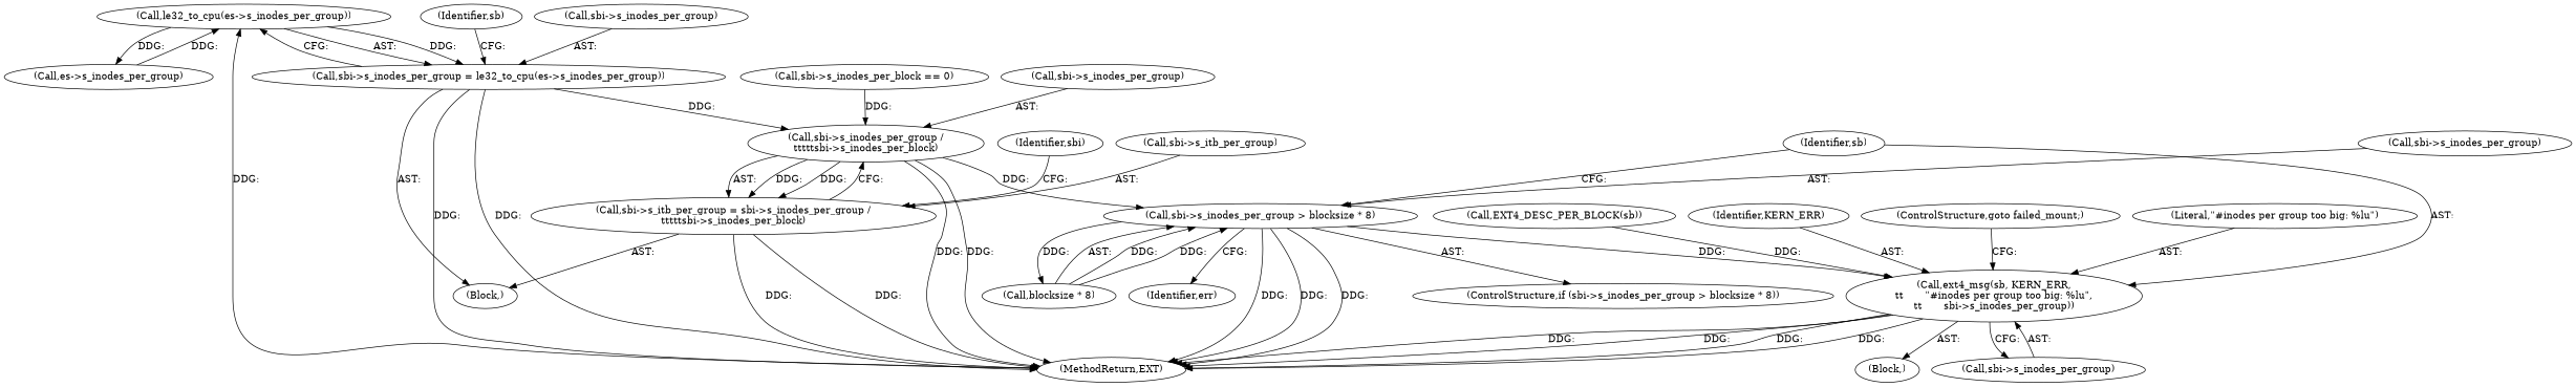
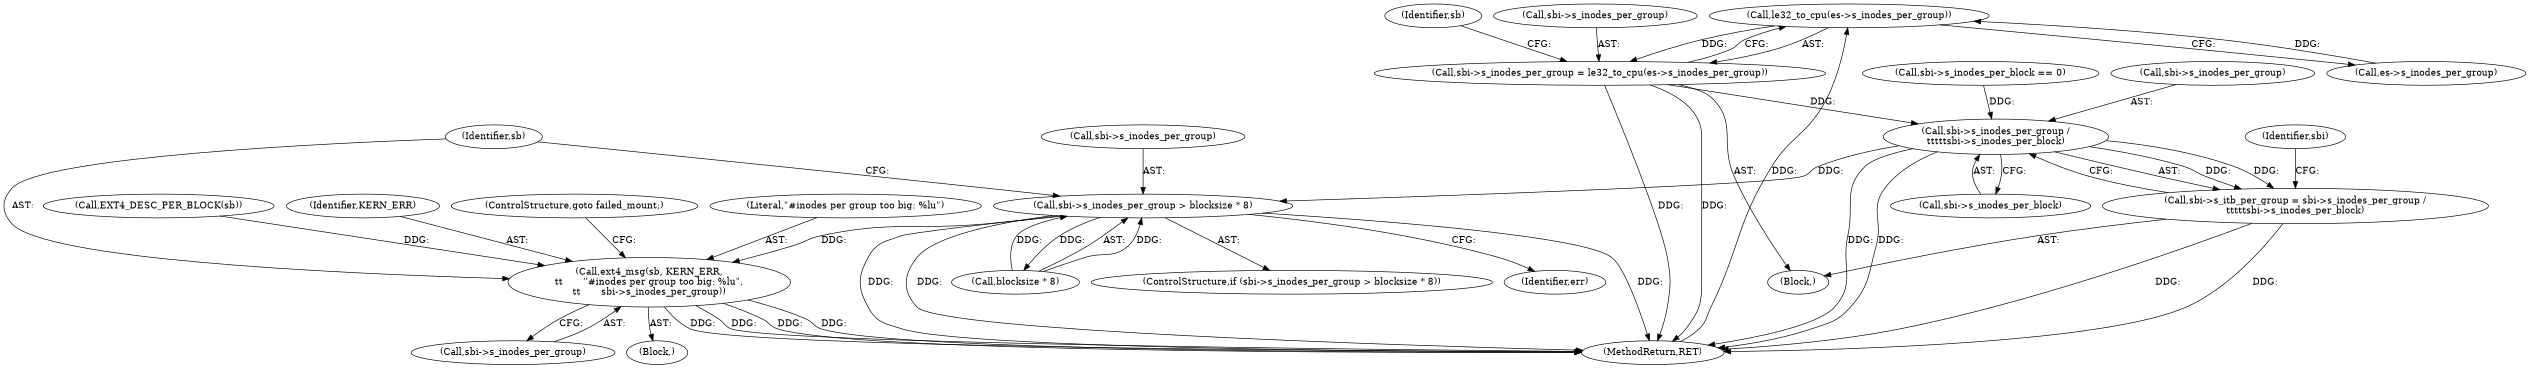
  digraph {
    n1 [label="(Call,le32_to_cpu(es->s_inodes_per_group))"]
    n2 [label="(Call,sbi->s_inodes_per_group = le32_to_cpu(es->s_inodes_per_group))"]
    n3 [label="(Call,es->s_inodes_per_group)"]
-   n4 [label="(MethodReturn,EXT)"]
+   n4 [label="(MethodReturn,RET)"]
    n5 [label="(Call,sbi->s_inodes_per_group /\n\t\t\t\t\tsbi->s_inodes_per_block)"]
    n6 [label="(Block,)"]
    n7 [label="(Call,sbi->s_itb_per_group = sbi->s_inodes_per_group /\n\t\t\t\t\tsbi->s_inodes_per_block)"]
    n8 [label="(Call,sbi->s_inodes_per_group > blocksize * 8)"]
+   n9 [label="(Call,sbi->s_inodes_per_block)"]
    n10 [label="(Call,ext4_msg(sb, KERN_ERR,\n\t\t       \"#inodes per group too big: %lu\",\n\t\t       sbi->s_inodes_per_group))"]
    n11 [label="(Call,blocksize * 8)"]
    n12 [label="(ControlStructure,if (sbi->s_inodes_per_group > blocksize * 8))"]
    n13 [label="(Identifier,err)"]
    n14 [label="(Block,)"]
    n15 [label="(Call,sbi->s_inodes_per_group)"]
    n16 [label="(Call,EXT4_DESC_PER_BLOCK(sb))"]
    n17 [label="(Identifier,sb)"]
    n18 [label="(Call,sbi->s_inodes_per_group)"]
    n19 [label="(Identifier,KERN_ERR)"]
    n20 [label="(ControlStructure,goto failed_mount;)"]
    n21 [label="(Identifier,sbi)"]
    n22 [label="(Call,sbi->s_inodes_per_block == 0)"]
    n23 [label="(Call,sbi->s_inodes_per_group)"]
    n24 [label="(Literal,\"#inodes per group too big: %lu\")"]
    n25 [label="(Call,sbi->s_inodes_per_group)"]
-   n26 [label="(Call,sbi->s_itb_per_group)"]
    n27 [label="(Identifier,sb)"]
    n1 -> n2 [label="AST: "]
    n1 -> n2 [label="DDG: "]
-   n1 -> n3 [label="DDG: "]
+   n1 -> n3 [label="CFG: "]
    n2 -> n1 [label="CFG: "]
    n2 -> n4 [label="DDG: "]
    n2 -> n4 [label="DDG: "]
    n2 -> n5 [label="DDG: "]
    n2 -> n6 [label="AST: "]
    n3 -> n1 [label="DDG: "]
    n4 -> n1 [label="DDG: "]
    n5 -> n4 [label="DDG: "]
    n5 -> n4 [label="DDG: "]
    n5 -> n7 [label="AST: "]
    n5 -> n7 [label="DDG: "]
    n5 -> n7 [label="DDG: "]
    n5 -> n8 [label="DDG: "]
+   n5 -> n9 [label="CFG: "]
    n7 -> n4 [label="DDG: "]
    n7 -> n4 [label="DDG: "]
    n7 -> n5 [label="CFG: "]
    n7 -> n6 [label="AST: "]
    n8 -> n4 [label="DDG: "]
    n8 -> n4 [label="DDG: "]
    n8 -> n4 [label="DDG: "]
    n8 -> n10 [label="DDG: "]
    n8 -> n11 [label="DDG: "]
    n8 -> n12 [label="AST: "]
    n8 -> n13 [label="CFG: "]
+   n9 -> n5 [label="AST: "]
    n10 -> n4 [label="DDG: "]
    n10 -> n4 [label="DDG: "]
    n10 -> n4 [label="DDG: "]
    n10 -> n4 [label="DDG: "]
    n10 -> n14 [label="AST: "]
    n10 -> n15 [label="CFG: "]
    n11 -> n8 [label="AST: "]
    n11 -> n8 [label="DDG: "]
    n11 -> n8 [label="DDG: "]
    n15 -> n10 [label="AST: "]
    n16 -> n10 [label="DDG: "]
    n17 -> n2 [label="CFG: "]
    n18 -> n2 [label="AST: "]
    n19 -> n10 [label="AST: "]
    n20 -> n10 [label="CFG: "]
    n21 -> n7 [label="CFG: "]
    n22 -> n5 [label="DDG: "]
    n23 -> n5 [label="AST: "]
    n24 -> n10 [label="AST: "]
    n25 -> n8 [label="AST: "]
-   n26 -> n7 [label="AST: "]
    n27 -> n8 [label="CFG: "]
    n27 -> n10 [label="AST: "]
  }
